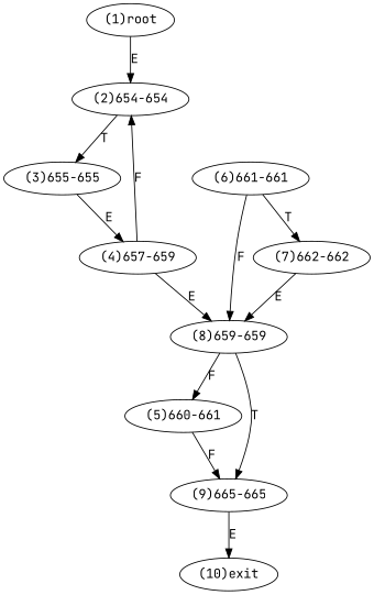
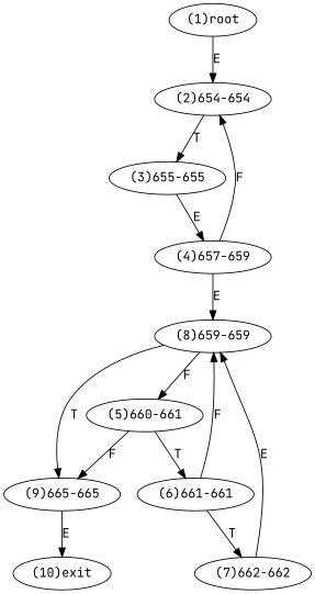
  digraph {
    fontname="JetBrains Mono"
    node [fontname="JetBrains Mono"]
    edge [fontname="JetBrains Mono"]
    n1 [label="(1)root"]
    n2 [label="(2)654-654"]
    n3 [label="(3)655-655"]
    n4 [label="(4)657-659"]
    n5 [label="(8)659-659"]
    n6 [label="(5)660-661"]
    n7 [label="(9)665-665"]
    n8 [label="(6)661-661"]
    n9 [label="(7)662-662"]
    n10 [label="(10)exit"]
    n1 -> n2 [label=E]
    n2 -> n3 [label=T]
    n3 -> n4 [label=E]
    n4 -> n2 [label=F]
    n4 -> n5 [label=E]
    n5 -> n6 [label=F]
    n5 -> n7 [label=T]
    n6 -> n7 [label=F]
+   n6 -> n8 [label=T]
    n7 -> n10 [label=E]
    n8 -> n5 [label=F]
    n8 -> n9 [label=T]
    n9 -> n5 [label=E]
  }
